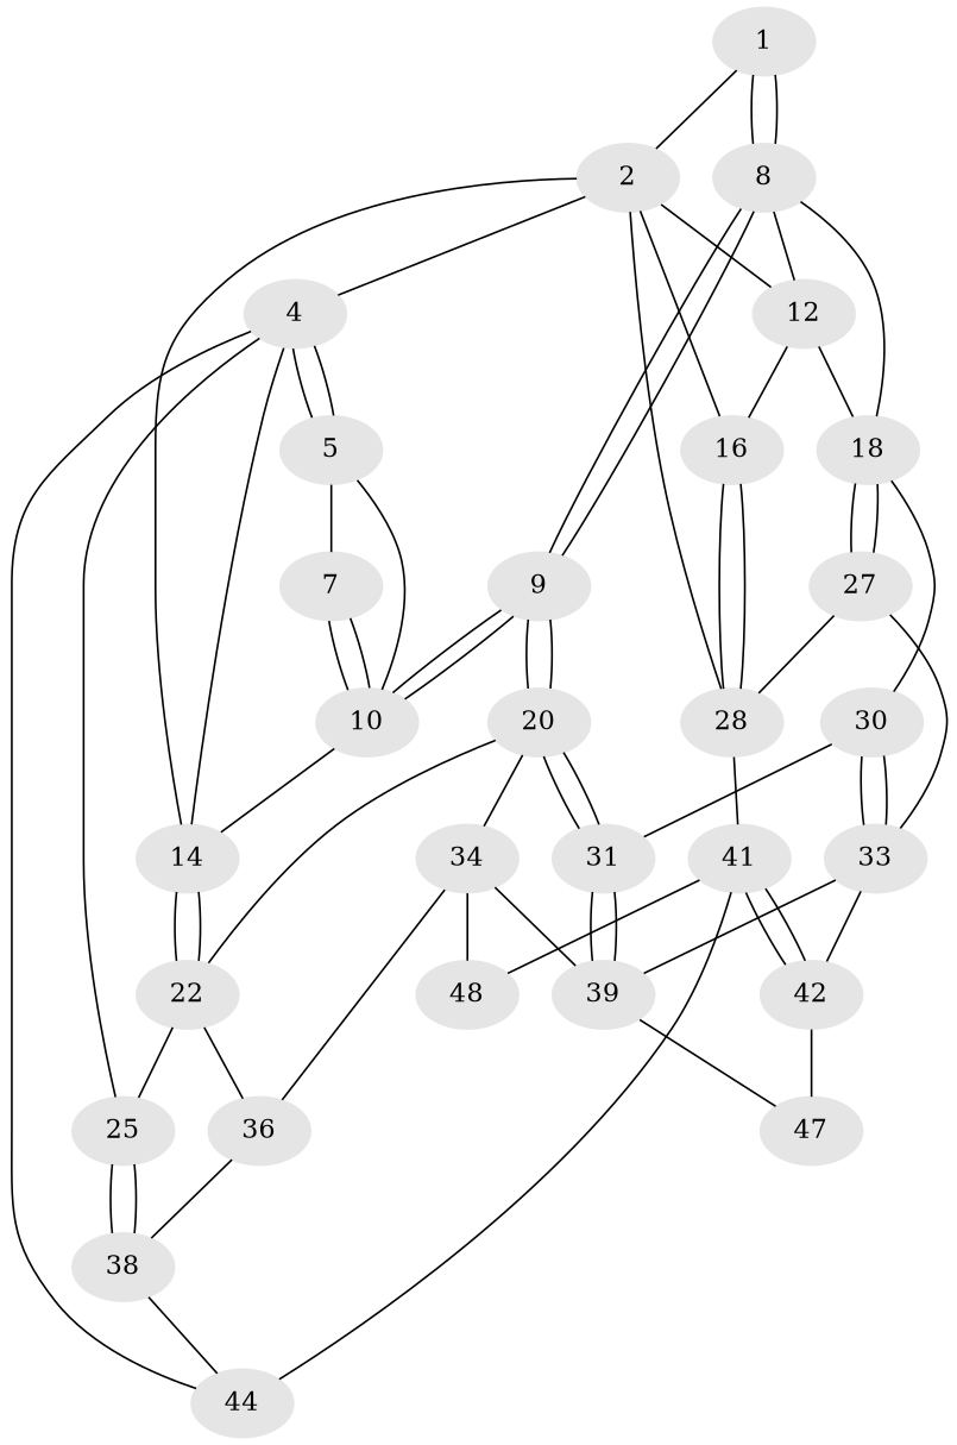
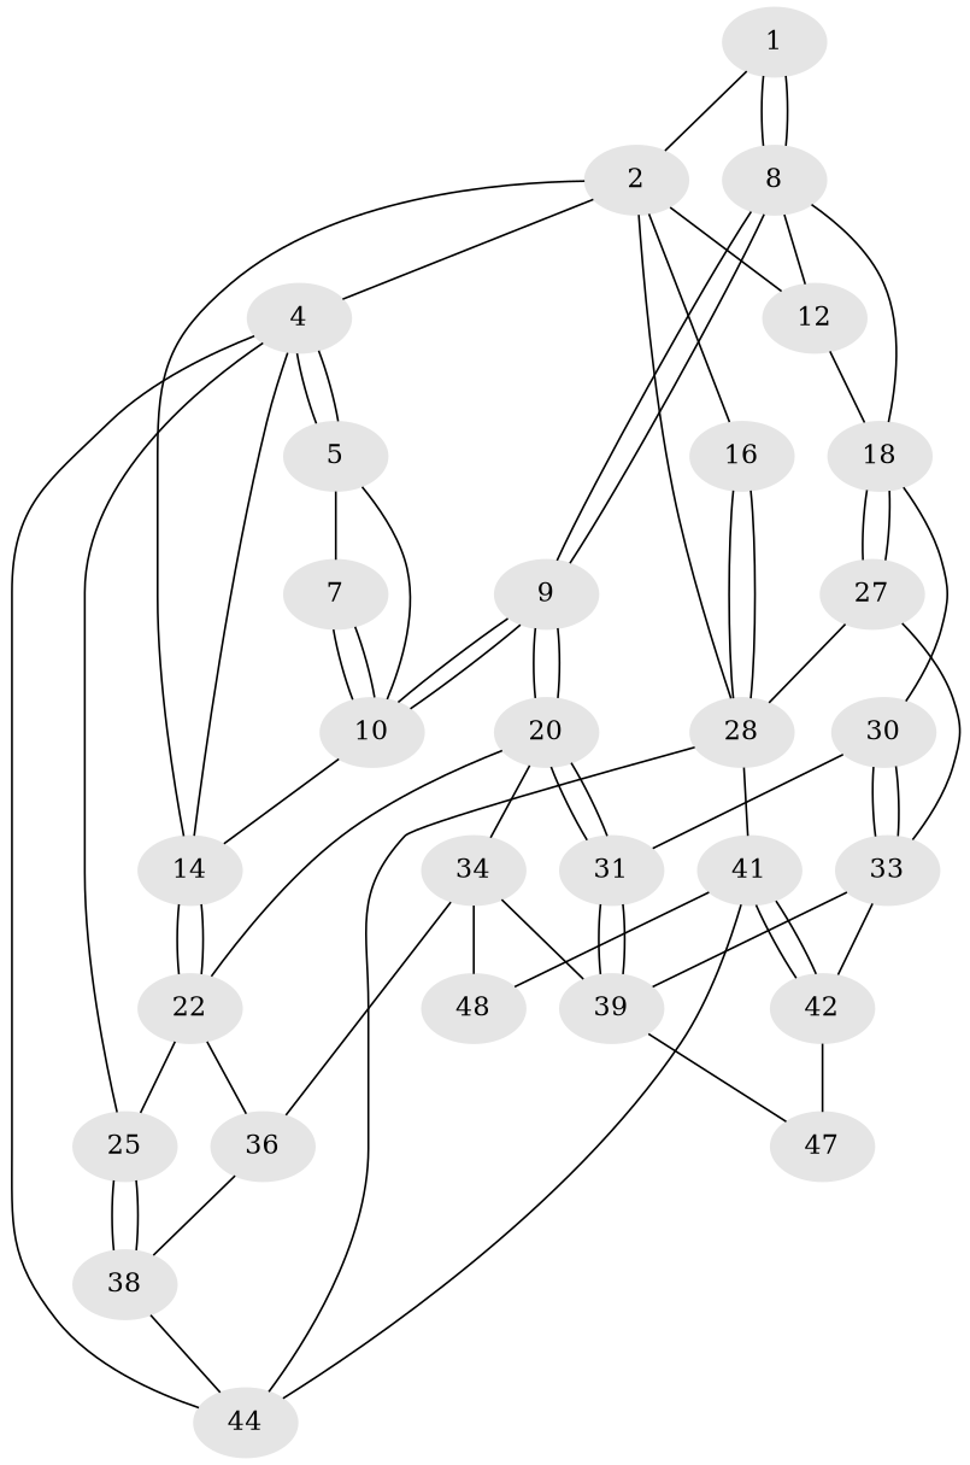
  graph {
    node [color=gray90 style=filled]
    2 [super="+3"]
    1
    8 [super="+13"]
    4 [super="+23"]
    12 [super="+17"]
    16
    28 [super="+29"]
    14 [super="+15"]
    9
    18 [super="+19"]
    5 [super="+6"]
    25 [super="+26"]
    44 [super="+51"]
    41 [super="+52"]
    7
    10 [super="+11"]
    22 [super="+24"]
    38 [super="+43"]
    20 [super="+21"]
    27 [super="+32"]
    30
    31
    34 [super="+35"]
    36 [super="+37"]
    33 [super="+45"]
    39 [super="+40"]
    48 [super="+49"]
    42 [super="+46"]
    47
    2 -- 4
    2 -- 12
    2 -- 16
    2 -- 28
    2 -- 14
    1 -- 2
    1 -- 8
    1 -- 8
    8 -- 12
    8 -- 9
    8 -- 9
    8 -- 18
    4 -- 14
    4 -- 5
    4 -- 5
    4 -- 25
    4 -- 44
-   12 -- 16
    12 -- 18
    16 -- 28
    16 -- 28
+   28 -- 44
    28 -- 41
    14 -- 22
    14 -- 22
    9 -- 10
    9 -- 10
    9 -- 20
    9 -- 20
    18 -- 27
    18 -- 27
    18 -- 30
    5 -- 7
    5 -- 10
    25 -- 38 [weight=2]
    25 -- 38
    41 -- 44
    41 -- 48
    41 -- 42
    41 -- 42
    7 -- 10
    7 -- 10
    10 -- 14
    22 -- 25
    22 -- 36
    38 -- 44
    20 -- 22
    20 -- 31
    20 -- 31
    20 -- 34
    27 -- 28
    27 -- 33
    30 -- 31
    30 -- 33
    30 -- 33
    31 -- 39
    31 -- 39
    34 -- 36
    34 -- 39
    34 -- 48
    36 -- 38
    33 -- 39
    33 -- 42
    39 -- 47
    42 -- 47
  }
